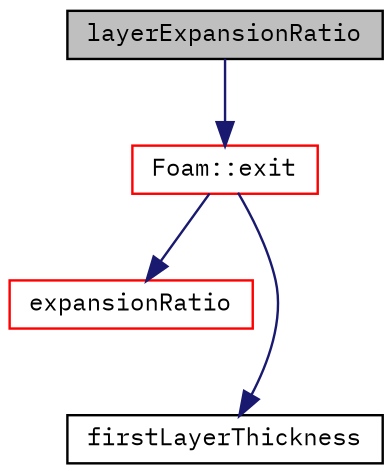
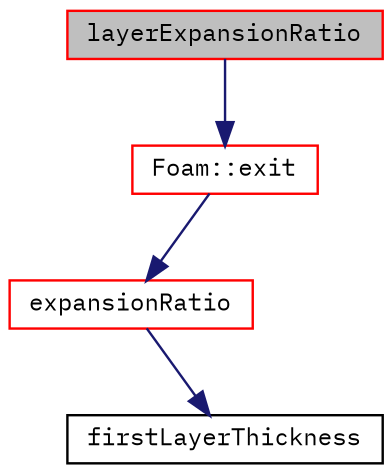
  digraph {
    fontname="IBM Plex Mono"
    rankdir=TB
    node [color=black fontname="IBM Plex Mono" fontsize=10 shape=record]
    edge [color=midnightblue fontname="IBM Plex Mono" fontsize=10 labelfontname=FreeSans labelfontsize=10 style=solid]
-   n1 [fillcolor=grey75 fontcolor=black height=0.2 label=layerExpansionRatio style=filled width=0.4]
+   n1 [color=red fillcolor=grey75 fontcolor=black height=0.2 label=layerExpansionRatio style=filled width=0.4]
    n2 [color=red height=0.2 label="Foam::exit" width=0.4]
    n3 [color=red height=0.2 label=expansionRatio width=0.4]
    n4 [height=0.2 label=firstLayerThickness width=0.4]
    n1 -> n2
    n2 -> n3
-   n2 -> n4
+   n3 -> n4
  }
